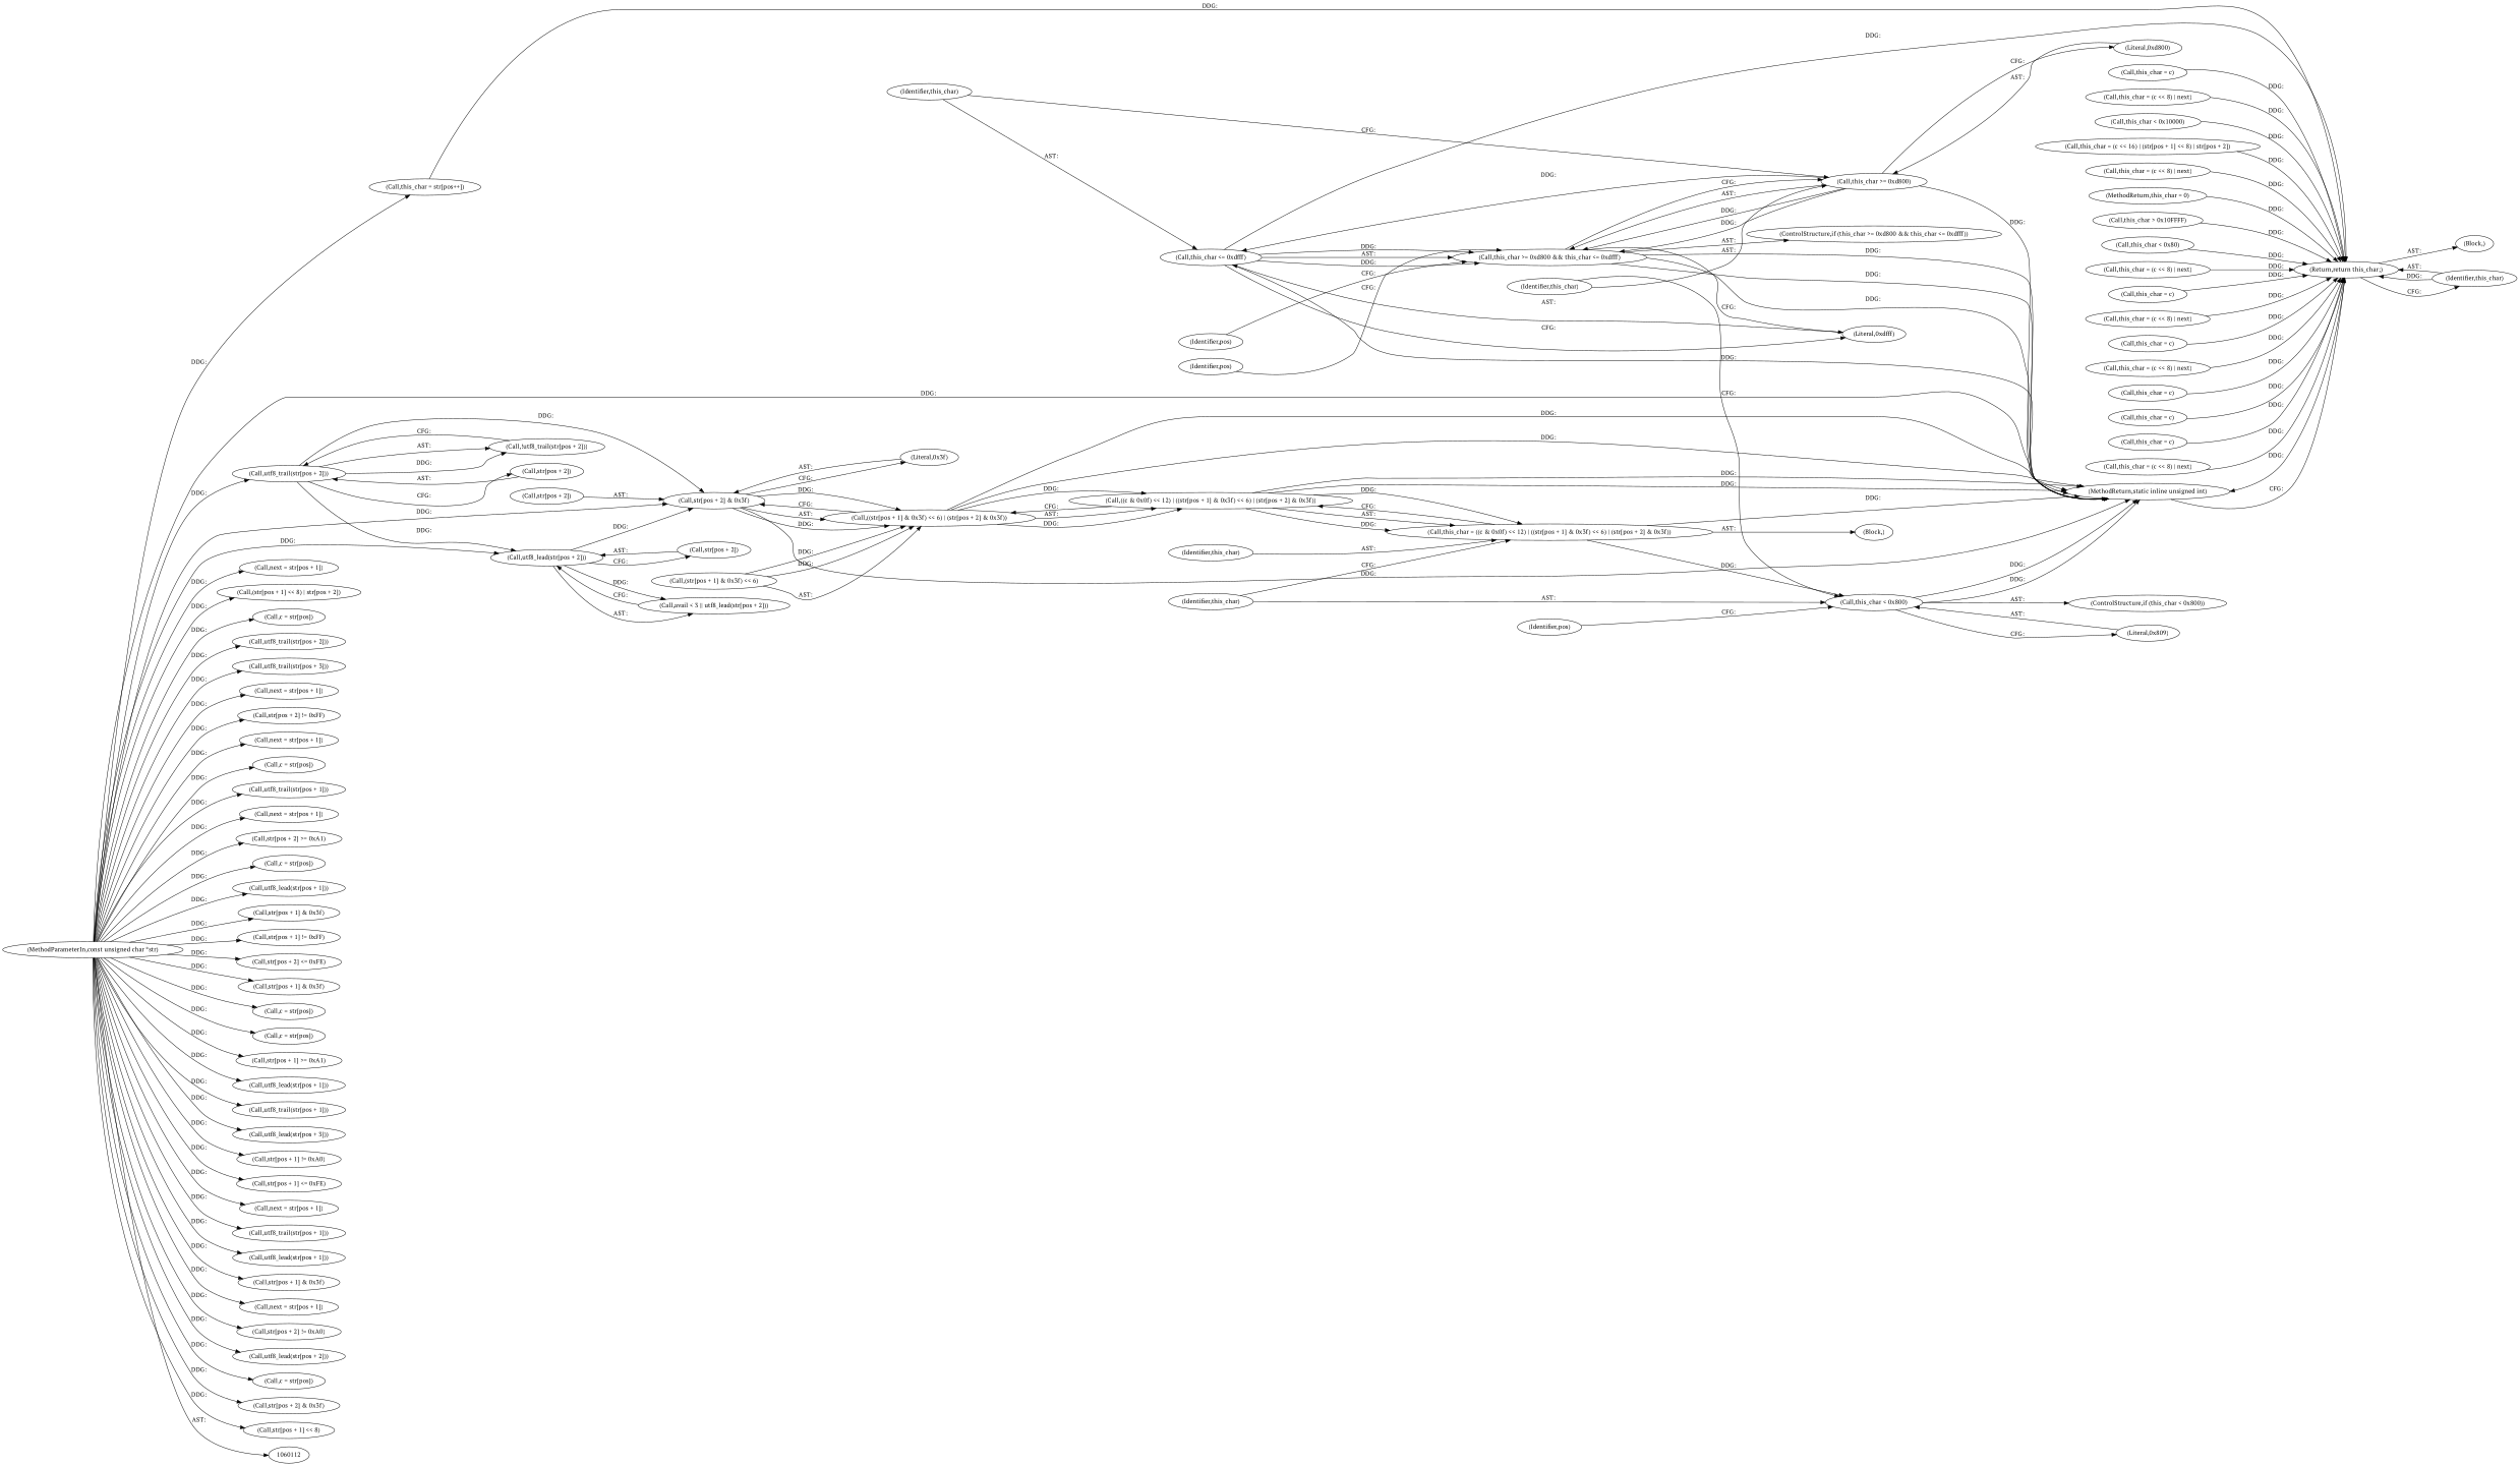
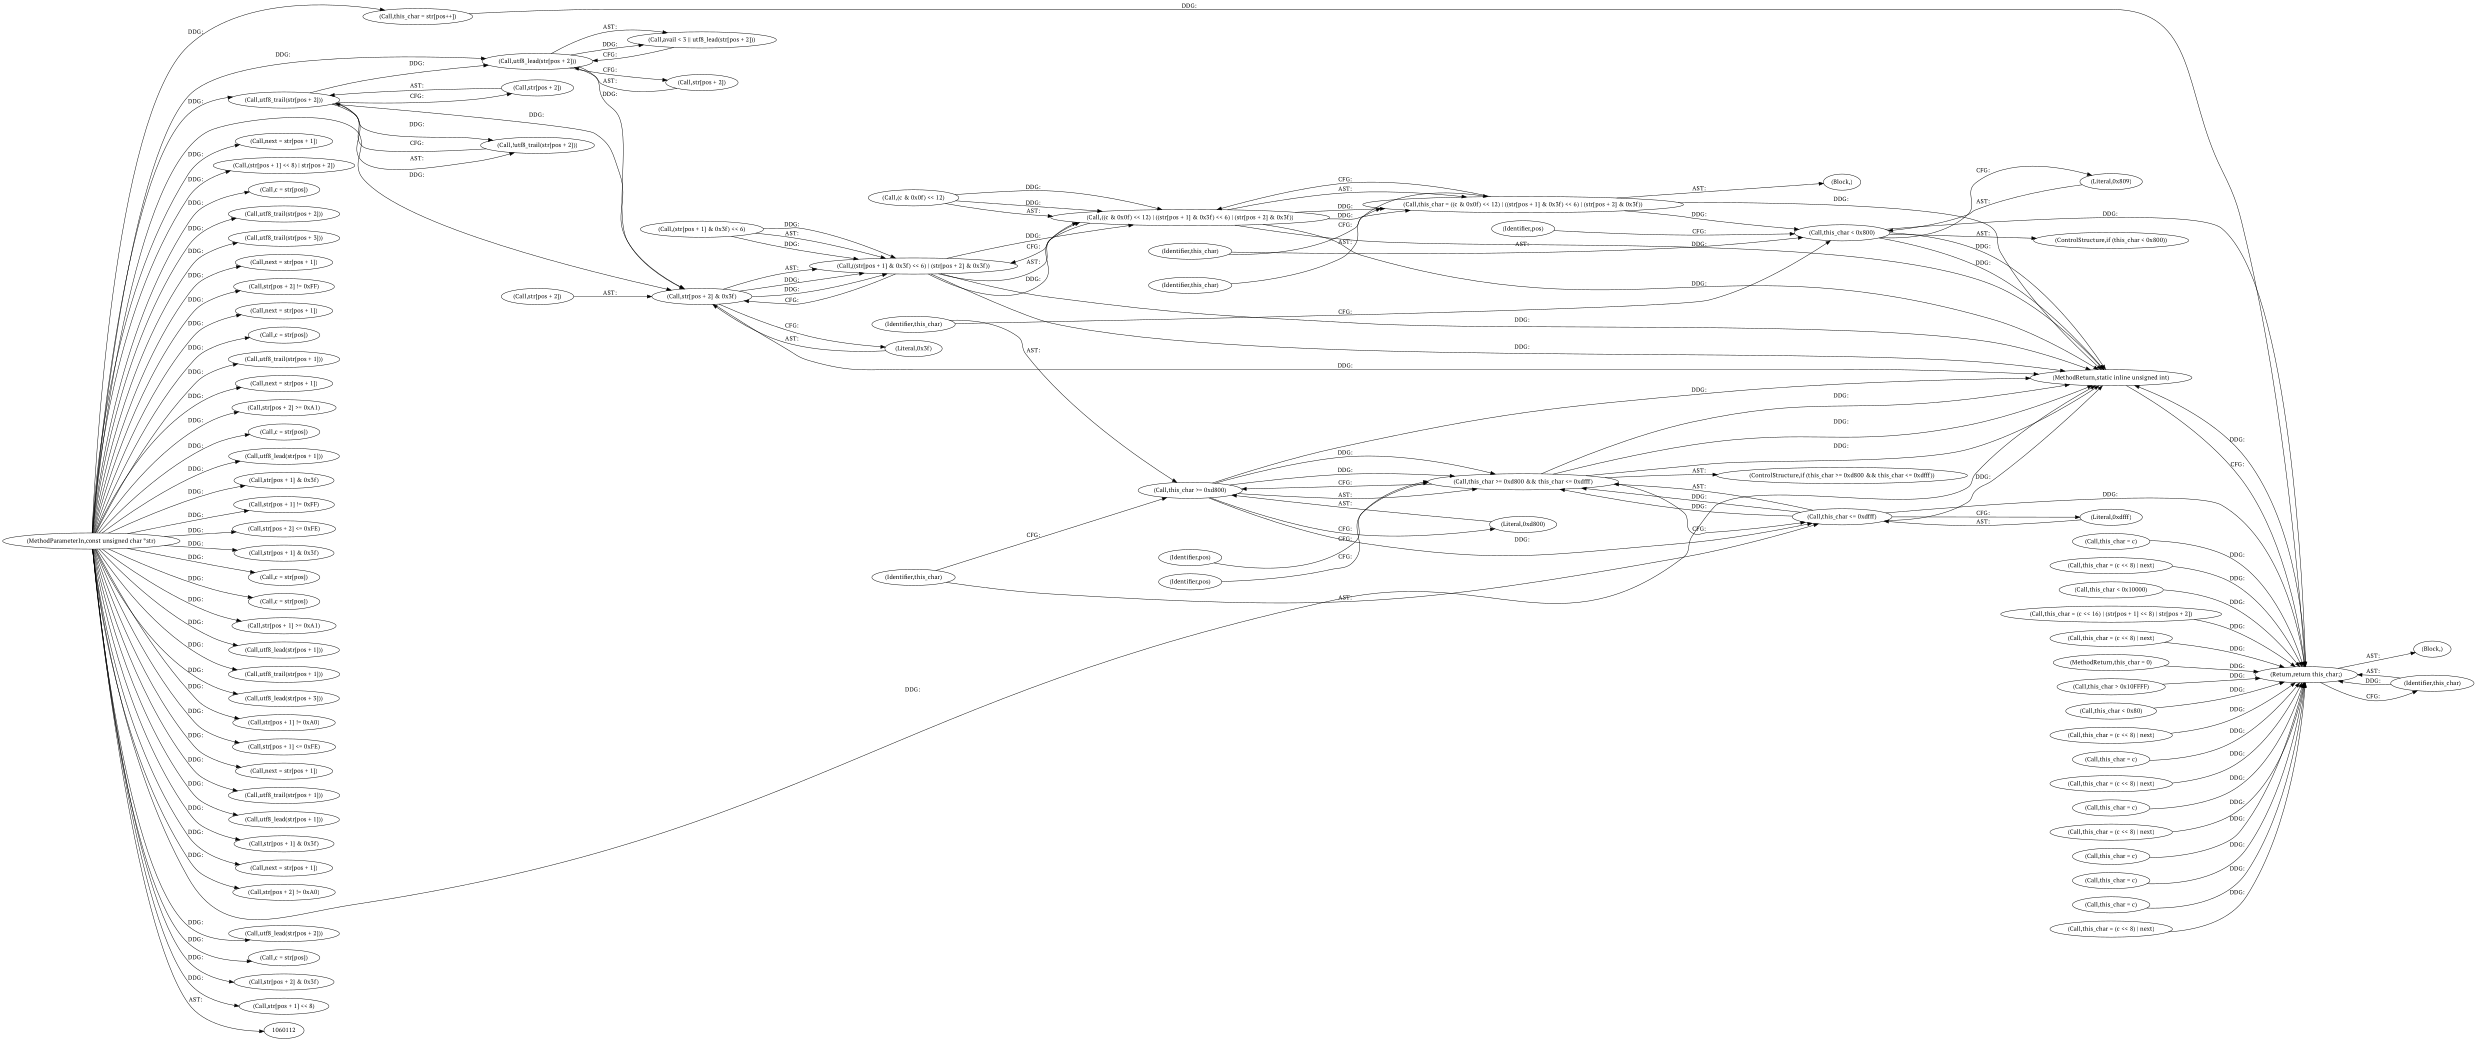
  digraph {
    fontname="PT Serif"
    rankdir=LR
    node [fontname="PT Serif"]
    edge [fontname="PT Serif"]
    n1 [label="(Call,str[pos + 2] & 0x3f)"]
    n2 [label="(Call,((str[pos + 1] & 0x3f) << 6) | (str[pos + 2] & 0x3f))"]
    n3 [label="(Literal,0x3f)"]
    n4 [label="(MethodReturn,static inline unsigned int)"]
    n5 [label="(Call,((c & 0x0f) << 12) | ((str[pos + 1] & 0x3f) << 6) | (str[pos + 2] & 0x3f))"]
    n6 [label="(Return,return this_char;)"]
    n7 [label="(Call,utf8_lead(str[pos + 2]))"]
    n8 [label="(Call,str[pos + 2])"]
    n9 [label="(Call,avail < 3 || utf8_lead(str[pos + 2]))"]
    n10 [label="(Call,utf8_trail(str[pos + 2]))"]
    n11 [label="(Call,!utf8_trail(str[pos + 2]))"]
    n12 [label="(Call,str[pos + 2])"]
    n13 [label="(MethodParameterIn,const unsigned char *str)"]
    n14 [label="(Call,next = str[pos + 1])"]
    n15 [label="(Call,(str[pos + 1] << 8) | str[pos + 2])"]
    n16 [label="(Call,c = str[pos])"]
    n17 [label="(Call,utf8_trail(str[pos + 2]))"]
    n18 [label="(Call,utf8_trail(str[pos + 3]))"]
    n19 [label="(Call,next = str[pos + 1])"]
    n20 [label="(Call,str[pos + 2] != 0xFF)"]
    n21 [label="(Call,next = str[pos + 1])"]
    n22 [label="(Call,c = str[pos])"]
    n23 [label="(Call,utf8_trail(str[pos + 1]))"]
    n24 [label="(Call,next = str[pos + 1])"]
    n25 [label="(Call,str[pos + 2] >= 0xA1)"]
    n26 [label="(Call,c = str[pos])"]
    n27 [label="(Call,utf8_lead(str[pos + 1]))"]
    n28 [label="(Call,str[pos + 1] & 0x3f)"]
    n29 [label="(Call,str[pos + 1] != 0xFF)"]
    n30 [label="(Call,str[pos + 2] <= 0xFE)"]
    n31 [label="(Call,str[pos + 1] & 0x3f)"]
    n32 [label="(Call,c = str[pos])"]
    n33 [label="(Call,c = str[pos])"]
    n34 [label="(Call,str[pos + 1] >= 0xA1)"]
    n35 [label="(Call,utf8_lead(str[pos + 1]))"]
    n36 [label="(Call,utf8_trail(str[pos + 1]))"]
    n37 [label="(Call,utf8_lead(str[pos + 3]))"]
    n38 [label="(Call,str[pos + 1] != 0xA0)"]
    n39 [label="(Call,str[pos + 1] <= 0xFE)"]
    n40 [label="(Call,next = str[pos + 1])"]
    n41 [label="(Call,utf8_trail(str[pos + 1]))"]
    n42 [label="(Call,utf8_lead(str[pos + 1]))"]
    n43 [label="(Call,str[pos + 1] & 0x3f)"]
    n44 [label="(Call,next = str[pos + 1])"]
    n45 [label="(Call,str[pos + 2] != 0xA0)"]
    n46 [label="(Call,this_char = str[pos++])"]
    n47 [label="(Call,utf8_lead(str[pos + 2]))"]
    n48 [label="(Call,c = str[pos])"]
    n49 [label="(Call,str[pos + 2] & 0x3f)"]
    n50 [label="(Call,str[pos + 1] << 8)"]
    n51 [label=1060112]
    n52 [label="(Call,this_char = ((c & 0x0f) << 12) | ((str[pos + 1] & 0x3f) << 6) | (str[pos + 2] & 0x3f))"]
    n53 [label="(Call,this_char < 0x800)"]
    n54 [label="(Block,)"]
    n55 [label="(ControlStructure,if (this_char < 0x800))"]
    n56 [label="(Literal,0x809)"]
    n57 [label="(Call,this_char >= 0xd800)"]
    n58 [label="(Call,this_char >= 0xd800 && this_char <= 0xdfff)"]
    n59 [label="(Call,this_char <= 0xdfff)"]
    n60 [label="(Literal,0xd800)"]
    n61 [label="(Block,)"]
    n62 [label="(Identifier,this_char)"]
    n63 [label="(ControlStructure,if (this_char >= 0xd800 && this_char <= 0xdfff))"]
    n64 [label="(Literal,0xdfff)"]
    n65 [label="(Call,this_char = c)"]
    n66 [label="(Call,this_char = (c << 8) | next)"]
    n67 [label="(Identifier,this_char)"]
    n68 [label="(Call,this_char < 0x10000)"]
    n69 [label="(Call,this_char = (c << 16) | (str[pos + 1] << 8) | str[pos + 2])"]
    n70 [label="(Call,this_char = (c << 8) | next)"]
    n71 [label="(Call,(str[pos + 1] & 0x3f) << 6)"]
    n72 [label="(MethodReturn,this_char = 0)"]
    n73 [label="(Call,this_char > 0x10FFFF)"]
    n74 [label="(Call,str[pos + 2])"]
    n75 [label="(Call,this_char < 0x80)"]
    n76 [label="(Identifier,pos)"]
    n77 [label="(Call,this_char = (c << 8) | next)"]
    n78 [label="(Call,this_char = c)"]
    n79 [label="(Call,this_char = (c << 8) | next)"]
    n80 [label="(Call,this_char = c)"]
    n81 [label="(Call,this_char = (c << 8) | next)"]
    n82 [label="(Call,this_char = c)"]
    n83 [label="(Call,this_char = c)"]
    n84 [label="(Identifier,this_char)"]
    n85 [label="(Call,this_char = c)"]
+   n86 [label="(Call,(c & 0x0f) << 12)"]
    n87 [label="(Identifier,pos)"]
    n88 [label="(Identifier,this_char)"]
    n89 [label="(Call,this_char = (c << 8) | next)"]
    n90 [label="(Identifier,this_char)"]
    n91 [label="(Identifier,pos)"]
    n1 -> n2 [label="AST: "]
    n1 -> n2 [label="DDG: "]
    n1 -> n2 [label="DDG: "]
    n1 -> n3 [label="CFG: "]
    n1 -> n4 [label="DDG: "]
    n2 -> n1 [label="CFG: "]
    n2 -> n4 [label="DDG: "]
    n2 -> n4 [label="DDG: "]
    n2 -> n5 [label="AST: "]
    n2 -> n5 [label="DDG: "]
    n2 -> n5 [label="DDG: "]
    n3 -> n1 [label="AST: "]
    n4 -> n6 [label="CFG: "]
    n5 -> n2 [label="CFG: "]
    n5 -> n4 [label="DDG: "]
    n5 -> n4 [label="DDG: "]
    n5 -> n52 [label="AST: "]
    n5 -> n52 [label="DDG: "]
    n5 -> n52 [label="DDG: "]
    n6 -> n4 [label="DDG: "]
    n6 -> n61 [label="AST: "]
    n6 -> n62 [label="CFG: "]
    n7 -> n1 [label="DDG: "]
    n7 -> n8 [label="CFG: "]
    n7 -> n9 [label="AST: "]
    n7 -> n9 [label="DDG: "]
    n8 -> n7 [label="AST: "]
    n9 -> n7 [label="CFG: "]
    n10 -> n1 [label="DDG: "]
    n10 -> n7 [label="DDG: "]
    n10 -> n11 [label="AST: "]
    n10 -> n11 [label="DDG: "]
    n10 -> n12 [label="CFG: "]
    n11 -> n10 [label="CFG: "]
    n12 -> n10 [label="AST: "]
    n13 -> n1 [label="DDG: "]
    n13 -> n4 [label="DDG: "]
    n13 -> n7 [label="DDG: "]
    n13 -> n10 [label="DDG: "]
    n13 -> n14 [label="DDG: "]
    n13 -> n15 [label="DDG: "]
    n13 -> n16 [label="DDG: "]
    n13 -> n17 [label="DDG: "]
    n13 -> n18 [label="DDG: "]
    n13 -> n19 [label="DDG: "]
    n13 -> n20 [label="DDG: "]
    n13 -> n21 [label="DDG: "]
    n13 -> n22 [label="DDG: "]
    n13 -> n23 [label="DDG: "]
    n13 -> n24 [label="DDG: "]
    n13 -> n25 [label="DDG: "]
    n13 -> n26 [label="DDG: "]
    n13 -> n27 [label="DDG: "]
    n13 -> n28 [label="DDG: "]
    n13 -> n29 [label="DDG: "]
    n13 -> n30 [label="DDG: "]
    n13 -> n31 [label="DDG: "]
    n13 -> n32 [label="DDG: "]
    n13 -> n33 [label="DDG: "]
    n13 -> n34 [label="DDG: "]
    n13 -> n35 [label="DDG: "]
    n13 -> n36 [label="DDG: "]
    n13 -> n37 [label="DDG: "]
    n13 -> n38 [label="DDG: "]
    n13 -> n39 [label="DDG: "]
    n13 -> n40 [label="DDG: "]
    n13 -> n41 [label="DDG: "]
    n13 -> n42 [label="DDG: "]
    n13 -> n43 [label="DDG: "]
    n13 -> n44 [label="DDG: "]
    n13 -> n45 [label="DDG: "]
    n13 -> n46 [label="DDG: "]
    n13 -> n47 [label="DDG: "]
    n13 -> n48 [label="DDG: "]
    n13 -> n49 [label="DDG: "]
    n13 -> n50 [label="DDG: "]
    n13 -> n51 [label="AST: "]
    n46 -> n6 [label="DDG: "]
    n52 -> n4 [label="DDG: "]
    n52 -> n5 [label="CFG: "]
    n52 -> n53 [label="DDG: "]
    n52 -> n54 [label="AST: "]
    n53 -> n4 [label="DDG: "]
    n53 -> n4 [label="DDG: "]
+   n53 -> n6 [label="DDG: "]
    n53 -> n55 [label="AST: "]
    n53 -> n56 [label="CFG: "]
    n56 -> n53 [label="AST: "]
    n57 -> n4 [label="DDG: "]
    n57 -> n58 [label="AST: "]
    n57 -> n58 [label="DDG: "]
    n57 -> n58 [label="DDG: "]
    n57 -> n59 [label="DDG: "]
    n57 -> n60 [label="CFG: "]
    n58 -> n4 [label="DDG: "]
    n58 -> n4 [label="DDG: "]
    n58 -> n4 [label="DDG: "]
    n58 -> n57 [label="CFG: "]
-   n58 -> n64 [label="CFG: "]
+   n58 -> n59 [label="CFG: "]
    n58 -> n63 [label="AST: "]
    n59 -> n4 [label="DDG: "]
    n59 -> n6 [label="DDG: "]
    n59 -> n58 [label="AST: "]
    n59 -> n58 [label="DDG: "]
    n59 -> n58 [label="DDG: "]
    n59 -> n64 [label="CFG: "]
    n60 -> n57 [label="AST: "]
    n62 -> n6 [label="AST: "]
    n62 -> n6 [label="DDG: "]
    n64 -> n59 [label="AST: "]
    n65 -> n6 [label="DDG: "]
    n66 -> n6 [label="DDG: "]
    n67 -> n57 [label="CFG: "]
    n67 -> n59 [label="AST: "]
    n68 -> n6 [label="DDG: "]
    n69 -> n6 [label="DDG: "]
    n70 -> n6 [label="DDG: "]
    n71 -> n2 [label="AST: "]
    n71 -> n2 [label="DDG: "]
    n71 -> n2 [label="DDG: "]
    n72 -> n6 [label="DDG: "]
    n73 -> n6 [label="DDG: "]
    n74 -> n1 [label="AST: "]
    n75 -> n6 [label="DDG: "]
    n76 -> n58 [label="CFG: "]
    n77 -> n6 [label="DDG: "]
    n78 -> n6 [label="DDG: "]
    n79 -> n6 [label="DDG: "]
    n80 -> n6 [label="DDG: "]
    n81 -> n6 [label="DDG: "]
    n82 -> n6 [label="DDG: "]
    n83 -> n6 [label="DDG: "]
    n84 -> n52 [label="CFG: "]
    n84 -> n53 [label="AST: "]
    n85 -> n6 [label="DDG: "]
+   n86 -> n5 [label="AST: "]
+   n86 -> n5 [label="DDG: "]
+   n86 -> n5 [label="DDG: "]
    n87 -> n58 [label="CFG: "]
    n88 -> n52 [label="AST: "]
    n89 -> n6 [label="DDG: "]
    n90 -> n53 [label="CFG: "]
    n90 -> n57 [label="AST: "]
    n91 -> n53 [label="CFG: "]
  }
